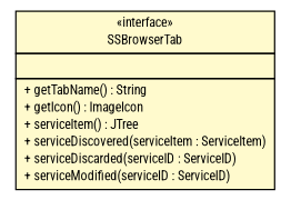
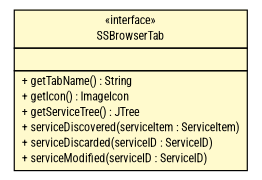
  digraph {
    nodesep=0.25
    ranksep=0.5
    rankdir=LR
    fontname="Roboto Condensed"
-   n1 [fontcolor=black fontname="Roboto Condensed" fontsize=10.0 label=<<table title="sorcer.ssb.browser.api.SSBrowserTab" border="0" cellborder="1" cellspacing="0" cellpadding="2" port="p" bgcolor="lemonChiffon" href="./SSBrowserTab.html"> 		<tr><td><table border="0" cellspacing="0" cellpadding="1"> <tr><td align="center" balign="center"> &#171;interface&#187; </td></tr> <tr><td align="center" balign="center"> SSBrowserTab </td></tr> 		</table></td></tr> 		<tr><td><table border="0" cellspacing="0" cellpadding="1"> <tr><td align="left" balign="left">  </td></tr> 		</table></td></tr> 		<tr><td><table border="0" cellspacing="0" cellpadding="1"> <tr><td align="left" balign="left"> + getTabName() : String </td></tr> <tr><td align="left" balign="left"> + getIcon() : ImageIcon </td></tr> <tr><td align="left" balign="left"> + serviceItem() : JTree </td></tr> <tr><td align="left" balign="left"> + serviceDiscovered(serviceItem : ServiceItem) </td></tr> <tr><td align="left" balign="left"> + serviceDiscarded(serviceID : ServiceID) </td></tr> <tr><td align="left" balign="left"> + serviceModified(serviceID : ServiceID) </td></tr> 		</table></td></tr> 		</table>> shape=plaintext]
+   n1 [fontcolor=black fontname="Roboto Condensed" fontsize=10.0 label=<<table title="sorcer.ssb.browser.api.SSBrowserTab" border="0" cellborder="1" cellspacing="0" cellpadding="2" port="p" bgcolor="lemonChiffon" href="./SSBrowserTab.html"> 		<tr><td><table border="0" cellspacing="0" cellpadding="1"> <tr><td align="center" balign="center"> &#171;interface&#187; </td></tr> <tr><td align="center" balign="center"> SSBrowserTab </td></tr> 		</table></td></tr> 		<tr><td><table border="0" cellspacing="0" cellpadding="1"> <tr><td align="left" balign="left">  </td></tr> 		</table></td></tr> 		<tr><td><table border="0" cellspacing="0" cellpadding="1"> <tr><td align="left" balign="left"> + getTabName() : String </td></tr> <tr><td align="left" balign="left"> + getIcon() : ImageIcon </td></tr> <tr><td align="left" balign="left"> + getServiceTree() : JTree </td></tr> <tr><td align="left" balign="left"> + serviceDiscovered(serviceItem : ServiceItem) </td></tr> <tr><td align="left" balign="left"> + serviceDiscarded(serviceID : ServiceID) </td></tr> <tr><td align="left" balign="left"> + serviceModified(serviceID : ServiceID) </td></tr> 		</table></td></tr> 		</table>> shape=plaintext]
  }
